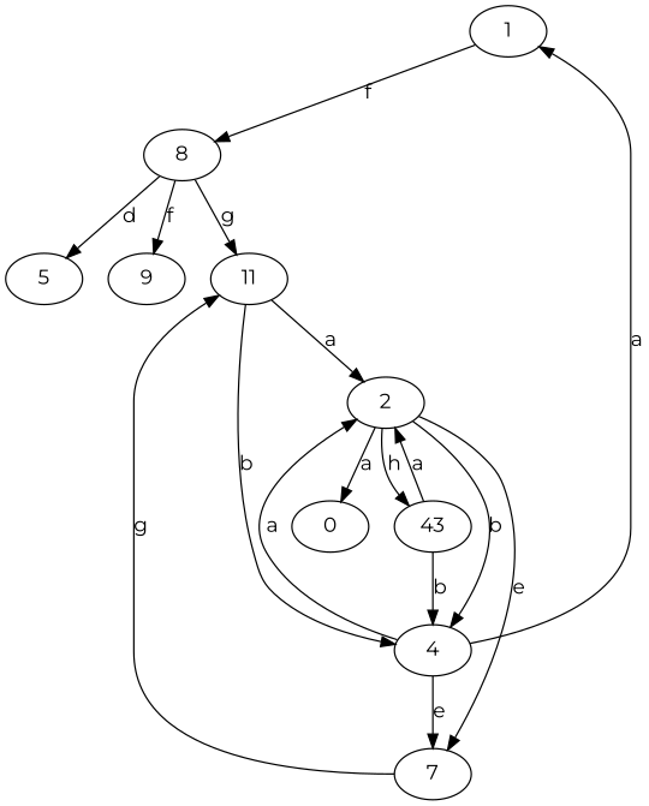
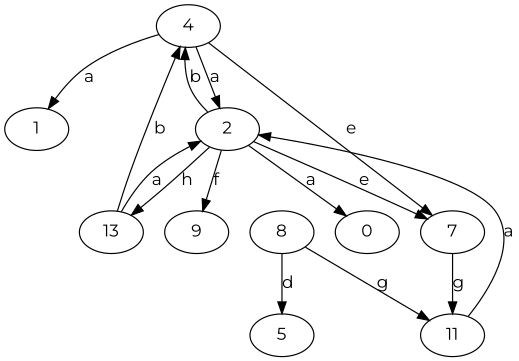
  strict digraph {
    fontname=Montserrat
    node [fontname=Montserrat]
    edge [fontname=Montserrat]
    1
    8
    11
    n4 [label=5]
    9
    2
    0
    4
    7
-   13 [label=43]
-   1 -> 8 [label=f]
+   13
    8 -> 11 [label=g]
    8 -> n4 [label=d]
-   8 -> 9 [label=f]
+   2 -> 9 [label=f]
    11 -> 2 [label=a]
-   11 -> 4 [label=b]
    2 -> 0 [label=a]
    2 -> 4 [label=b]
    2 -> 7 [label=e]
    2 -> 13 [label=h]
    4 -> 1 [label=a]
    4 -> 2 [label=a]
    4 -> 7 [label=e]
    7 -> 11 [label=g]
    13 -> 2 [label=a]
    13 -> 4 [label=b]
  }
